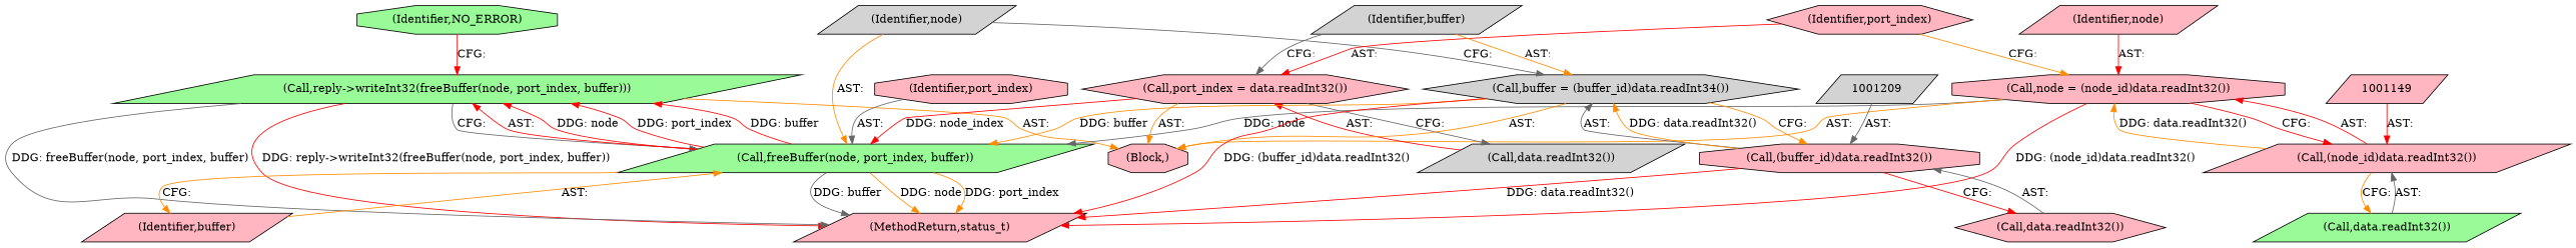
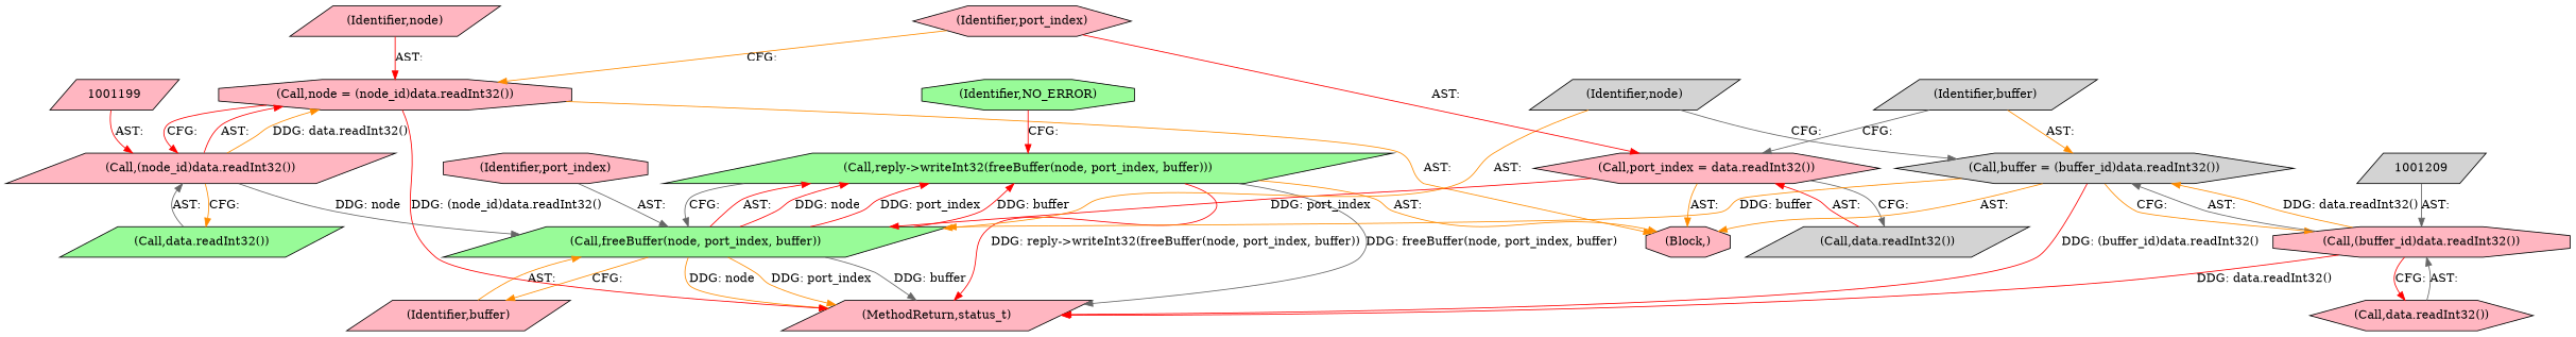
  digraph {
    node [fillcolor=lightpink shape=parallelogram style=filled]
    edge [color=red]
    n1 [fillcolor=palegreen label="(Call,reply->writeInt32(freeBuffer(node, port_index, buffer)))"]
    n2 [fillcolor=palegreen label="(Call,freeBuffer(node, port_index, buffer))"]
    n3 [label="(Block,)" shape=octagon]
    n4 [label="(MethodReturn,status_t)"]
    n5 [label="(Identifier,buffer)"]
    n6 [label="(Call,node = (node_id)data.readInt32())" shape=octagon]
    n7 [label="(Call,(node_id)data.readInt32())"]
    n8 [fillcolor=palegreen label="(Call,data.readInt32())"]
    n9 [label="(Call,port_index = data.readInt32())" shape=hexagon]
    n10 [fillcolor=lightgrey label="(Call,data.readInt32())"]
-   n11 [fillcolor=lightgrey label="(Call,buffer = (buffer_id)data.readInt34())" shape=hexagon]
+   n11 [fillcolor=lightgrey label="(Call,buffer = (buffer_id)data.readInt32())" shape=hexagon]
    n12 [label="(Call,(buffer_id)data.readInt32())" shape=octagon]
    n13 [label="(Call,data.readInt32())" shape=hexagon]
    n14 [label="(Identifier,port_index)" shape=octagon]
    n15 [fillcolor=lightgrey label="(Identifier,node)"]
    n16 [label="(Identifier,port_index)" shape=hexagon]
    n17 [label="(Identifier,node)"]
    n18 [fillcolor=lightgrey label="(Identifier,buffer)"]
    n19 [fillcolor=palegreen label="(Identifier,NO_ERROR)" shape=octagon]
-   1001199 [label=1001149]
+   1001199
    1001209 [fillcolor=lightgrey]
    n1 -> n2 [color=gray40 label="CFG: "]
    n1 -> n3 [color=darkorange label="AST: "]
    n1 -> n4 [label="DDG: reply->writeInt32(freeBuffer(node, port_index, buffer))"]
    n1 -> n4 [color=gray40 label="DDG: freeBuffer(node, port_index, buffer)"]
    n2 -> n1 [label="AST: "]
    n2 -> n1 [label="DDG: node"]
    n2 -> n1 [label="DDG: port_index"]
    n2 -> n1 [label="DDG: buffer"]
    n2 -> n4 [color=gray40 label="DDG: buffer"]
    n2 -> n4 [color=darkorange label="DDG: node"]
    n2 -> n4 [color=darkorange label="DDG: port_index"]
    n2 -> n5 [color=darkorange label="CFG: "]
    n5 -> n2 [color=darkorange label="AST: "]
-   n6 -> n2 [color=gray40 label="DDG: node"]
+   n7 -> n2 [color=gray40 label="DDG: node"]
    n6 -> n3 [color=darkorange label="AST: "]
    n6 -> n4 [label="DDG: (node_id)data.readInt32()"]
    n6 -> n7 [label="CFG: "]
    n7 -> n6 [label="AST: "]
    n7 -> n6 [color=darkorange label="DDG: data.readInt32()"]
    n7 -> n8 [color=darkorange label="CFG: "]
    n8 -> n7 [color=gray40 label="AST: "]
-   n9 -> n2 [label="DDG: node_index"]
+   n9 -> n2 [label="DDG: port_index"]
    n9 -> n3 [color=darkorange label="AST: "]
    n9 -> n10 [color=gray40 label="CFG: "]
    n10 -> n9 [label="AST: "]
    n11 -> n2 [color=darkorange label="DDG: buffer"]
    n11 -> n3 [color=darkorange label="AST: "]
    n11 -> n4 [label="DDG: (buffer_id)data.readInt32()"]
    n11 -> n12 [color=darkorange label="CFG: "]
    n12 -> n4 [label="DDG: data.readInt32()"]
    n12 -> n11 [color=gray40 label="AST: "]
    n12 -> n11 [color=darkorange label="DDG: data.readInt32()"]
    n12 -> n13 [label="CFG: "]
    n13 -> n12 [color=gray40 label="AST: "]
    n14 -> n2 [color=gray40 label="AST: "]
    n15 -> n2 [color=darkorange label="AST: "]
    n15 -> n11 [color=gray40 label="CFG: "]
    n16 -> n6 [color=darkorange label="CFG: "]
    n16 -> n9 [label="AST: "]
    n17 -> n6 [label="AST: "]
    n18 -> n9 [color=gray40 label="CFG: "]
    n18 -> n11 [color=darkorange label="AST: "]
    n19 -> n1 [label="CFG: "]
    1001199 -> n7 [label="AST: "]
    1001209 -> n12 [color=gray40 label="AST: "]
  }
